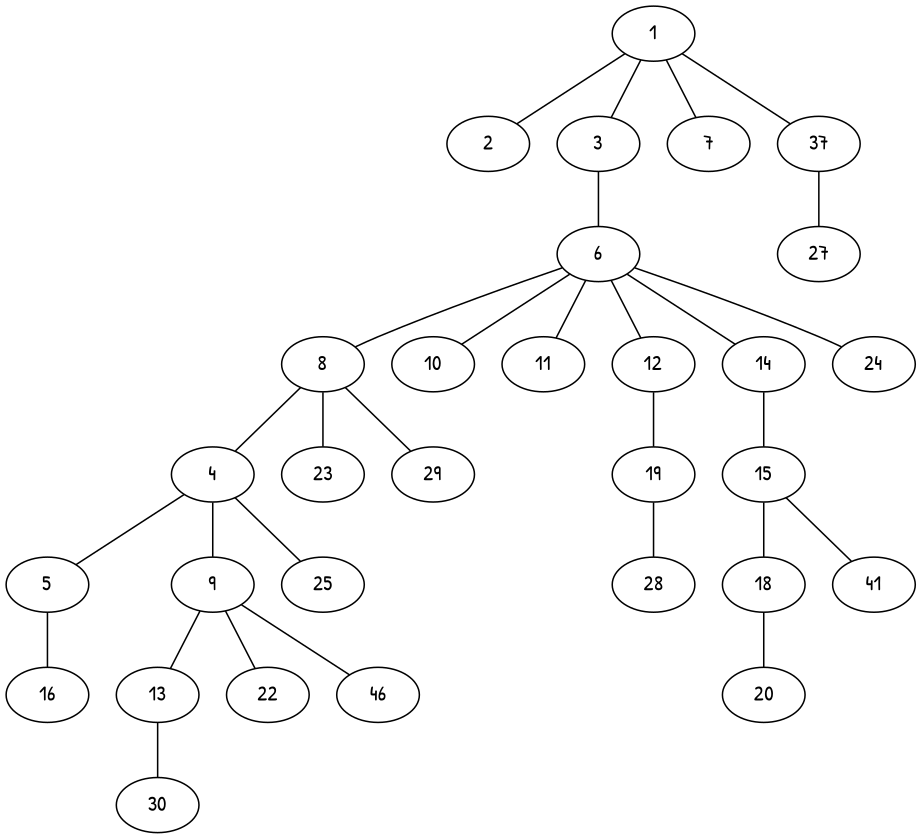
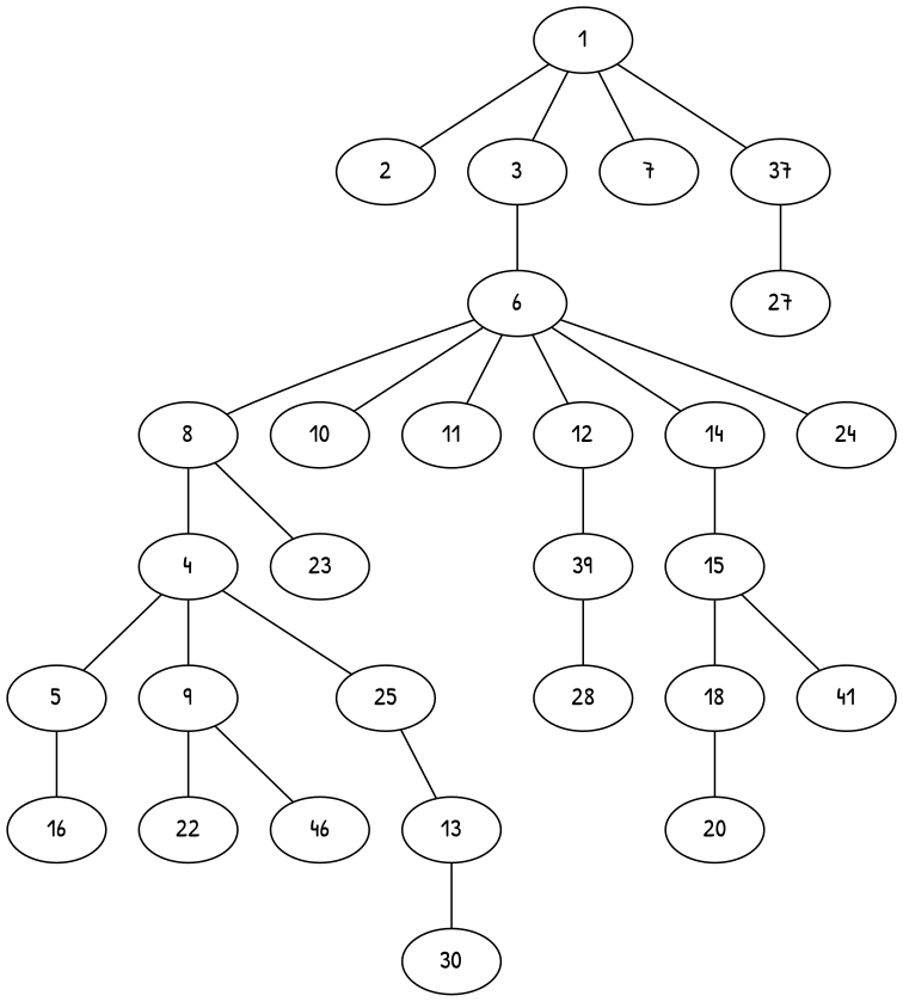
  graph {
    fontname="Patrick Hand"
    node [fontname="Patrick Hand"]
    edge [fontname="Patrick Hand"]
    1
    2
    3
    7
    n5 [label=37]
    6
    27
    4
    5
    9
    25
    8
    10
    11
    12
    14
    24
    16
    13
    22
    n21 [label=46]
    23
-   29
-   19
+   19 [label=39]
    15
    30
    28
    18
    n29 [label=41]
    20
    1 -- 2
    1 -- 3
    1 -- 7
    1 -- n5
    3 -- 6
    n5 -- 27
    6 -- 8
    6 -- 10
    6 -- 11
    6 -- 12
    6 -- 14
    6 -- 24
    4 -- 5
    4 -- 9
    4 -- 25
    5 -- 16
-   9 -- 13
+   25 -- 13
    9 -- 22
    9 -- n21
    8 -- 4
    8 -- 23
-   8 -- 29
    12 -- 19
    14 -- 15
    13 -- 30
    19 -- 28
    15 -- 18
    15 -- n29
    18 -- 20
  }
